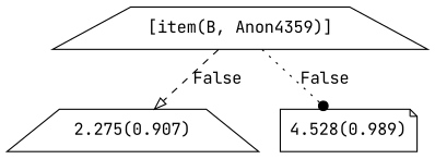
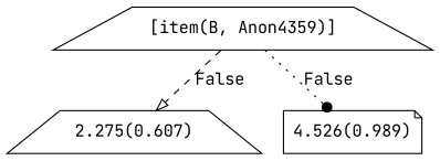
  digraph {
    fontname="JetBrains Mono"
    node [fontname="JetBrains Mono" shape=trapezium]
    edge [fontname="JetBrains Mono"]
    n1 [label="[item(B, Anon4359)]"]
-   n2 [label="2.275(0.907)"]
-   n3 [label="4.528(0.989)" shape=note]
+   n2 [label="2.275(0.607)"]
+   n3 [label="4.526(0.989)" shape=note]
    n1 -> n2 [arrowhead=onormal label=False style=dashed]
    n1 -> n3 [arrowhead=dot label=False style=dotted]
  }
